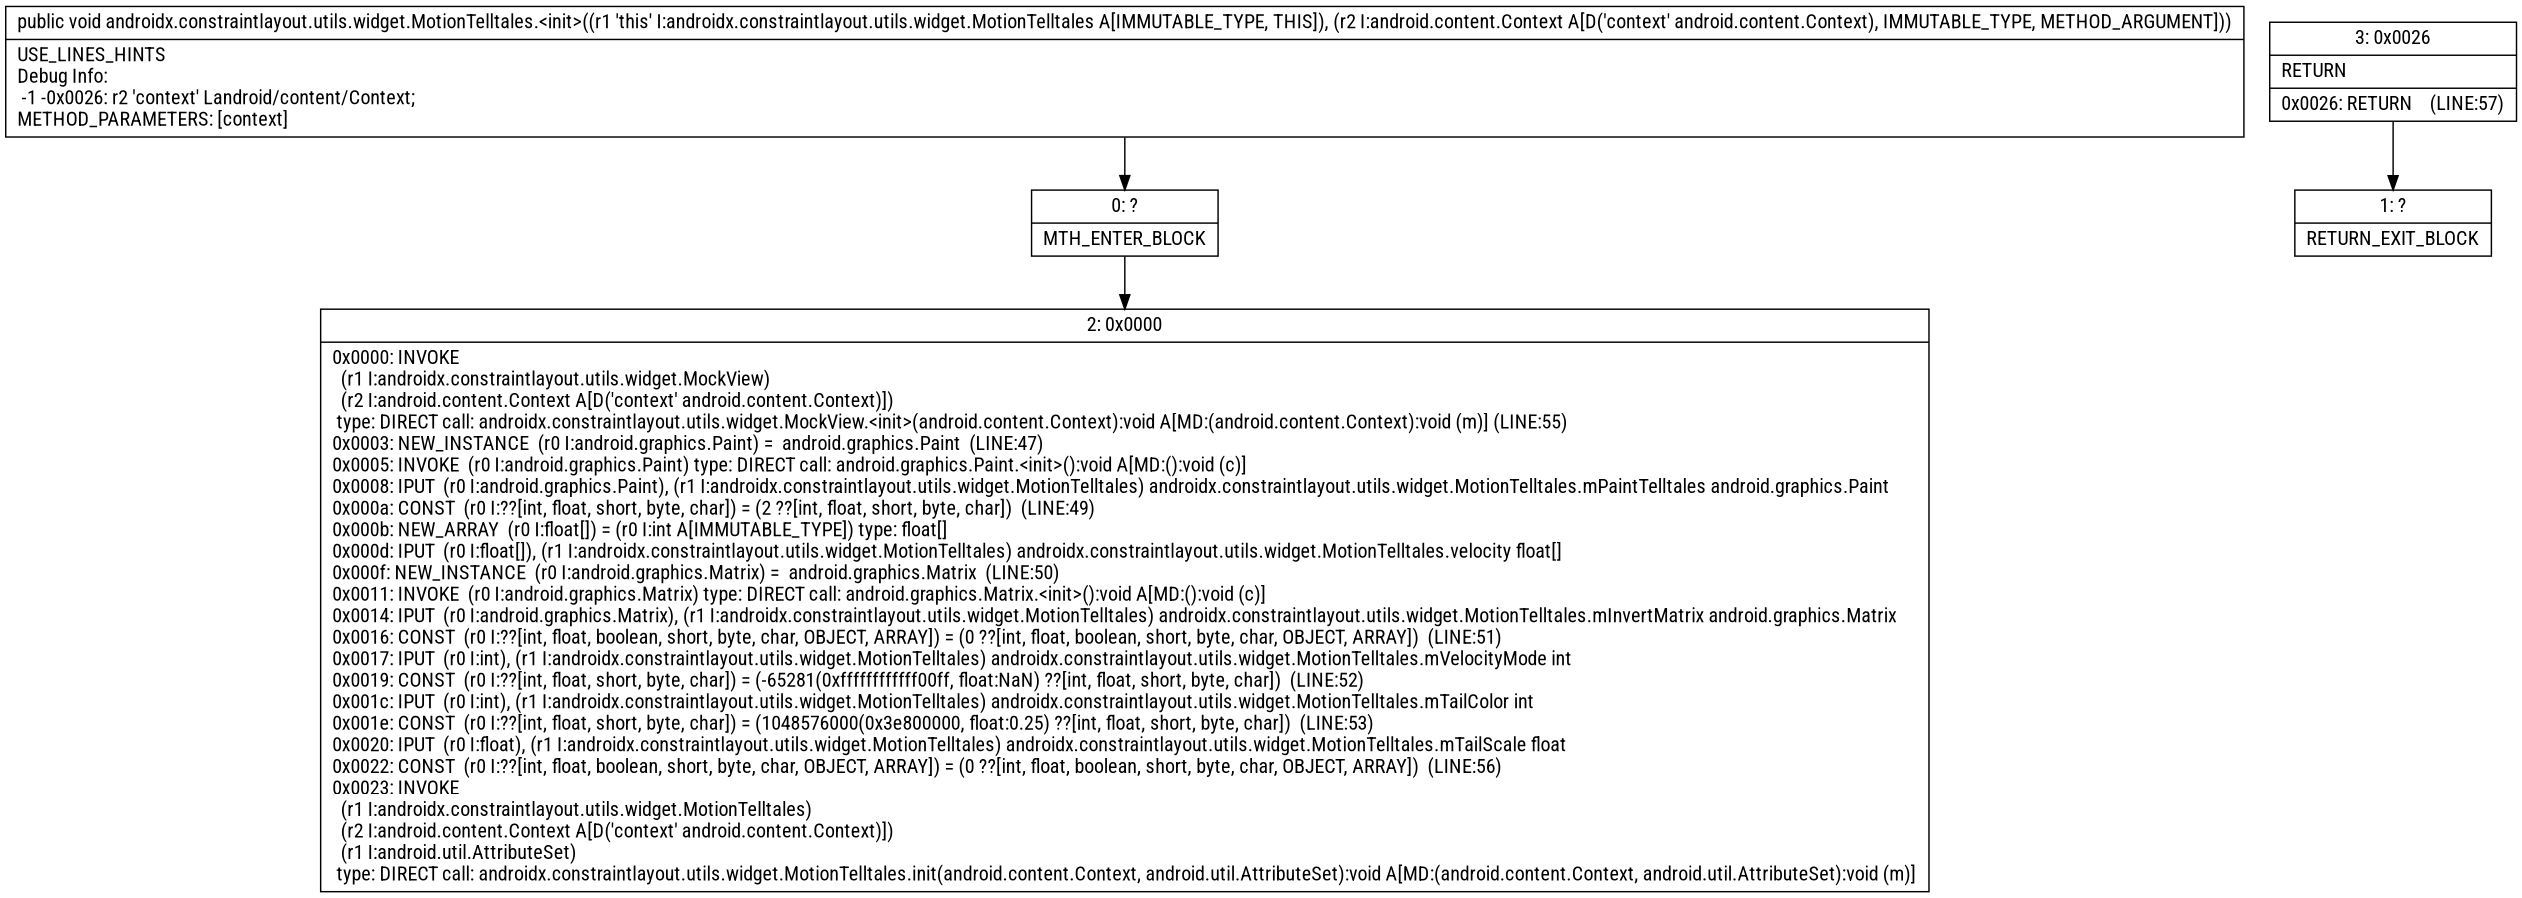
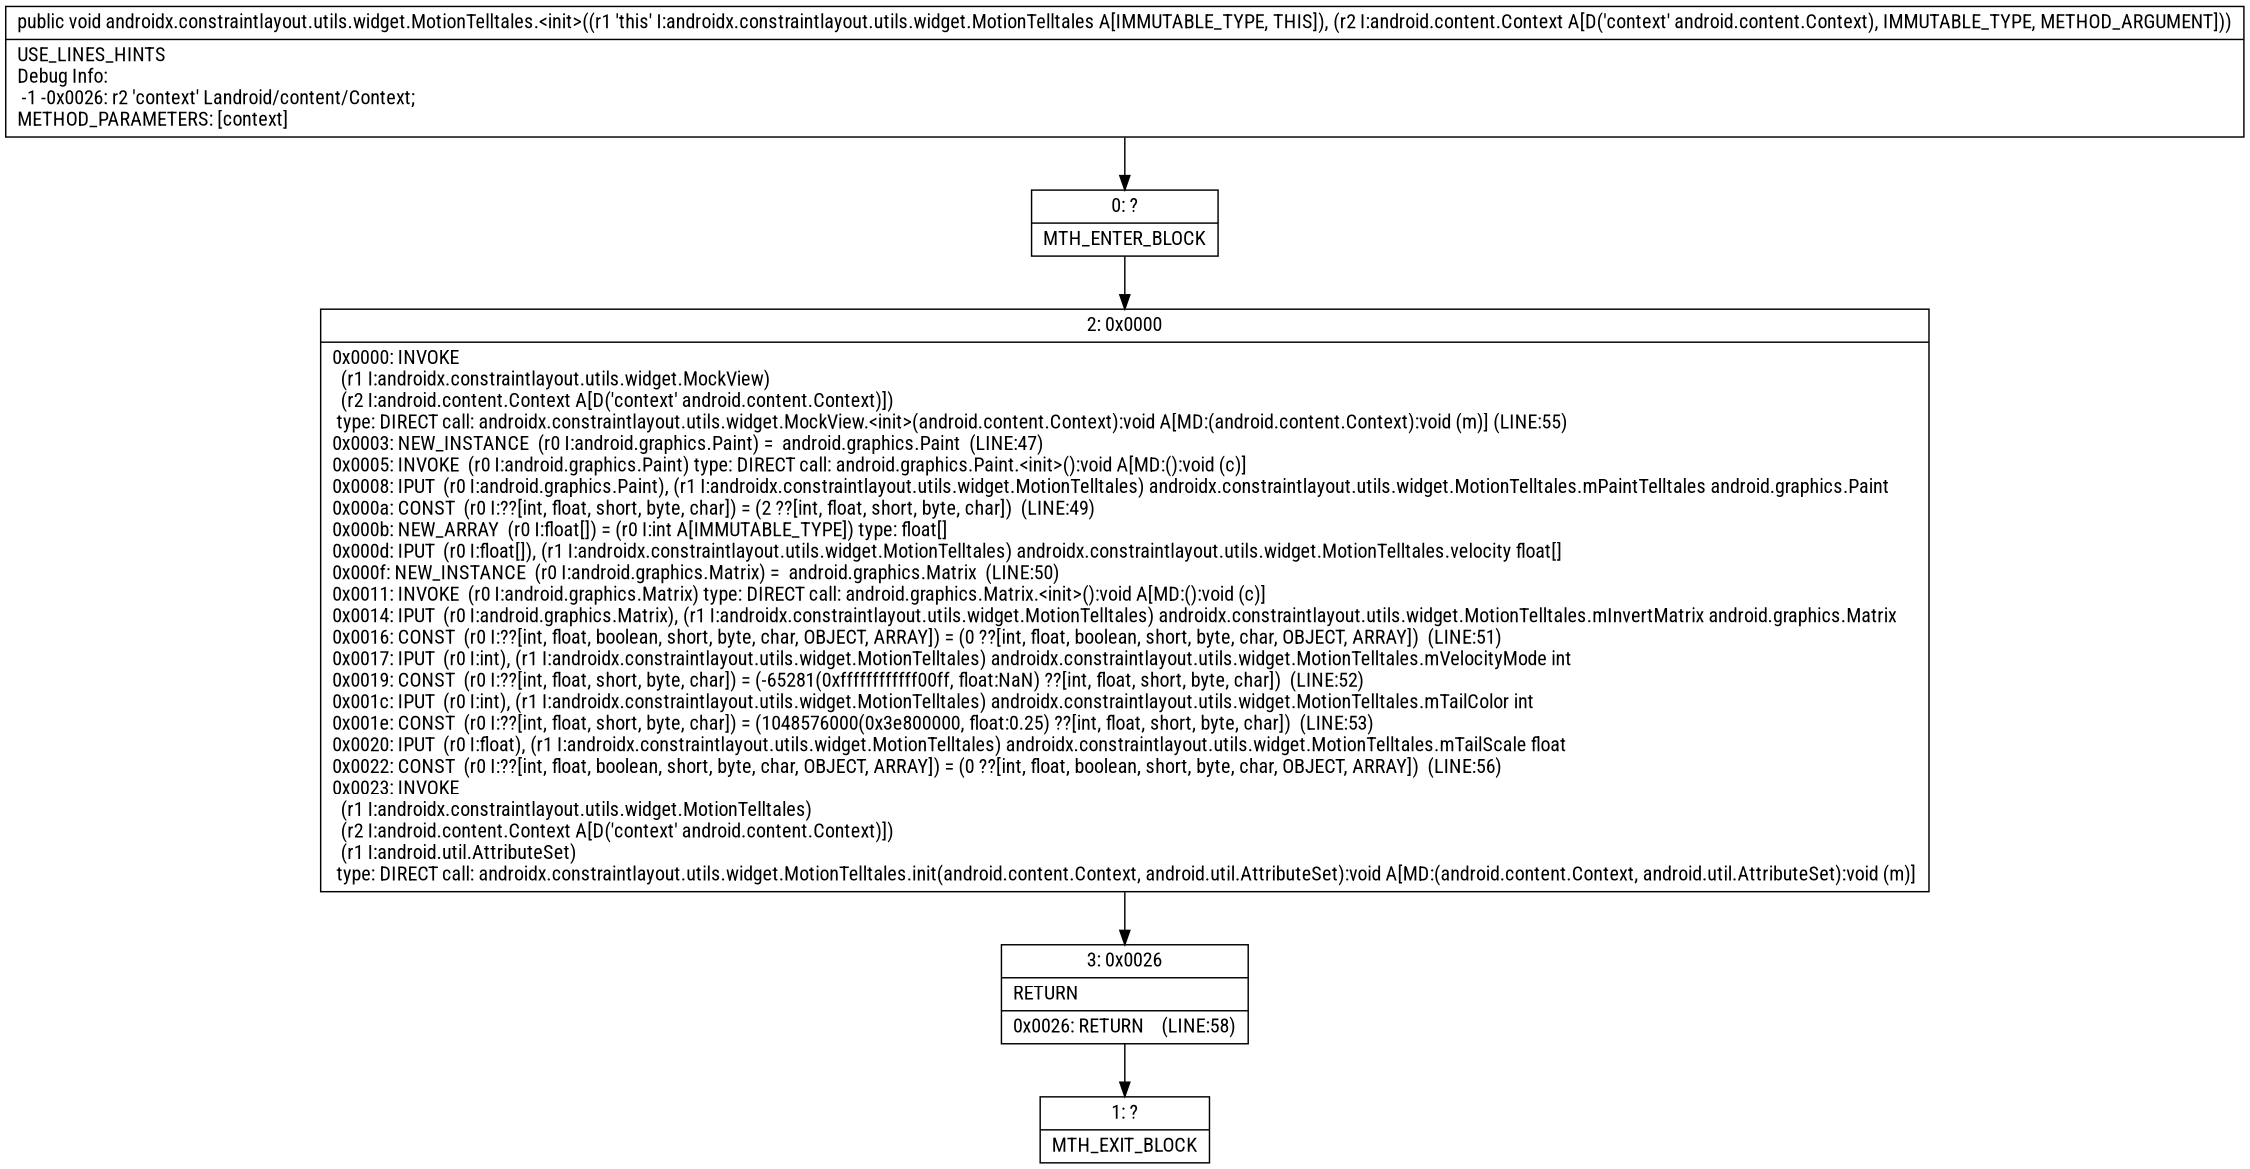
  digraph {
    fontname="Roboto Condensed"
    node [fontname="Roboto Condensed" shape=record]
    edge [fontname="Roboto Condensed"]
    n1 [label="{0\:\ ?|MTH_ENTER_BLOCK\l}"]
    n2 [label="{2\:\ 0x0000|0x0000: INVOKE  \l  (r1 I:androidx.constraintlayout.utils.widget.MockView)\l  (r2 I:android.content.Context A[D('context' android.content.Context)])\l type: DIRECT call: androidx.constraintlayout.utils.widget.MockView.\<init\>(android.content.Context):void A[MD:(android.content.Context):void (m)] (LINE:55)\l0x0003: NEW_INSTANCE  (r0 I:android.graphics.Paint) =  android.graphics.Paint  (LINE:47)\l0x0005: INVOKE  (r0 I:android.graphics.Paint) type: DIRECT call: android.graphics.Paint.\<init\>():void A[MD:():void (c)]\l0x0008: IPUT  (r0 I:android.graphics.Paint), (r1 I:androidx.constraintlayout.utils.widget.MotionTelltales) androidx.constraintlayout.utils.widget.MotionTelltales.mPaintTelltales android.graphics.Paint \l0x000a: CONST  (r0 I:??[int, float, short, byte, char]) = (2 ??[int, float, short, byte, char])  (LINE:49)\l0x000b: NEW_ARRAY  (r0 I:float[]) = (r0 I:int A[IMMUTABLE_TYPE]) type: float[] \l0x000d: IPUT  (r0 I:float[]), (r1 I:androidx.constraintlayout.utils.widget.MotionTelltales) androidx.constraintlayout.utils.widget.MotionTelltales.velocity float[] \l0x000f: NEW_INSTANCE  (r0 I:android.graphics.Matrix) =  android.graphics.Matrix  (LINE:50)\l0x0011: INVOKE  (r0 I:android.graphics.Matrix) type: DIRECT call: android.graphics.Matrix.\<init\>():void A[MD:():void (c)]\l0x0014: IPUT  (r0 I:android.graphics.Matrix), (r1 I:androidx.constraintlayout.utils.widget.MotionTelltales) androidx.constraintlayout.utils.widget.MotionTelltales.mInvertMatrix android.graphics.Matrix \l0x0016: CONST  (r0 I:??[int, float, boolean, short, byte, char, OBJECT, ARRAY]) = (0 ??[int, float, boolean, short, byte, char, OBJECT, ARRAY])  (LINE:51)\l0x0017: IPUT  (r0 I:int), (r1 I:androidx.constraintlayout.utils.widget.MotionTelltales) androidx.constraintlayout.utils.widget.MotionTelltales.mVelocityMode int \l0x0019: CONST  (r0 I:??[int, float, short, byte, char]) = (\-65281(0xffffffffffff00ff, float:NaN) ??[int, float, short, byte, char])  (LINE:52)\l0x001c: IPUT  (r0 I:int), (r1 I:androidx.constraintlayout.utils.widget.MotionTelltales) androidx.constraintlayout.utils.widget.MotionTelltales.mTailColor int \l0x001e: CONST  (r0 I:??[int, float, short, byte, char]) = (1048576000(0x3e800000, float:0.25) ??[int, float, short, byte, char])  (LINE:53)\l0x0020: IPUT  (r0 I:float), (r1 I:androidx.constraintlayout.utils.widget.MotionTelltales) androidx.constraintlayout.utils.widget.MotionTelltales.mTailScale float \l0x0022: CONST  (r0 I:??[int, float, boolean, short, byte, char, OBJECT, ARRAY]) = (0 ??[int, float, boolean, short, byte, char, OBJECT, ARRAY])  (LINE:56)\l0x0023: INVOKE  \l  (r1 I:androidx.constraintlayout.utils.widget.MotionTelltales)\l  (r2 I:android.content.Context A[D('context' android.content.Context)])\l  (r1 I:android.util.AttributeSet)\l type: DIRECT call: androidx.constraintlayout.utils.widget.MotionTelltales.init(android.content.Context, android.util.AttributeSet):void A[MD:(android.content.Context, android.util.AttributeSet):void (m)]\l}"]
-   n3 [label="{3\:\ 0x0026|RETURN\l|0x0026: RETURN    (LINE:57)\l}"]
-   n4 [label="{1\:\ ?|RETURN_EXIT_BLOCK\l}"]
+   n3 [label="{3\:\ 0x0026|RETURN\l|0x0026: RETURN    (LINE:58)\l}"]
+   n4 [label="{1\:\ ?|MTH_EXIT_BLOCK\l}"]
    n5 [label="{public void androidx.constraintlayout.utils.widget.MotionTelltales.\<init\>((r1 'this' I:androidx.constraintlayout.utils.widget.MotionTelltales A[IMMUTABLE_TYPE, THIS]), (r2 I:android.content.Context A[D('context' android.content.Context), IMMUTABLE_TYPE, METHOD_ARGUMENT]))  | USE_LINES_HINTS\lDebug Info:\l  \-1 \-0x0026: r2 'context' Landroid\/content\/Context;\lMETHOD_PARAMETERS: [context]\l}"]
    n1 -> n2
+   n2 -> n3
    n3 -> n4
    n5 -> n1
  }
